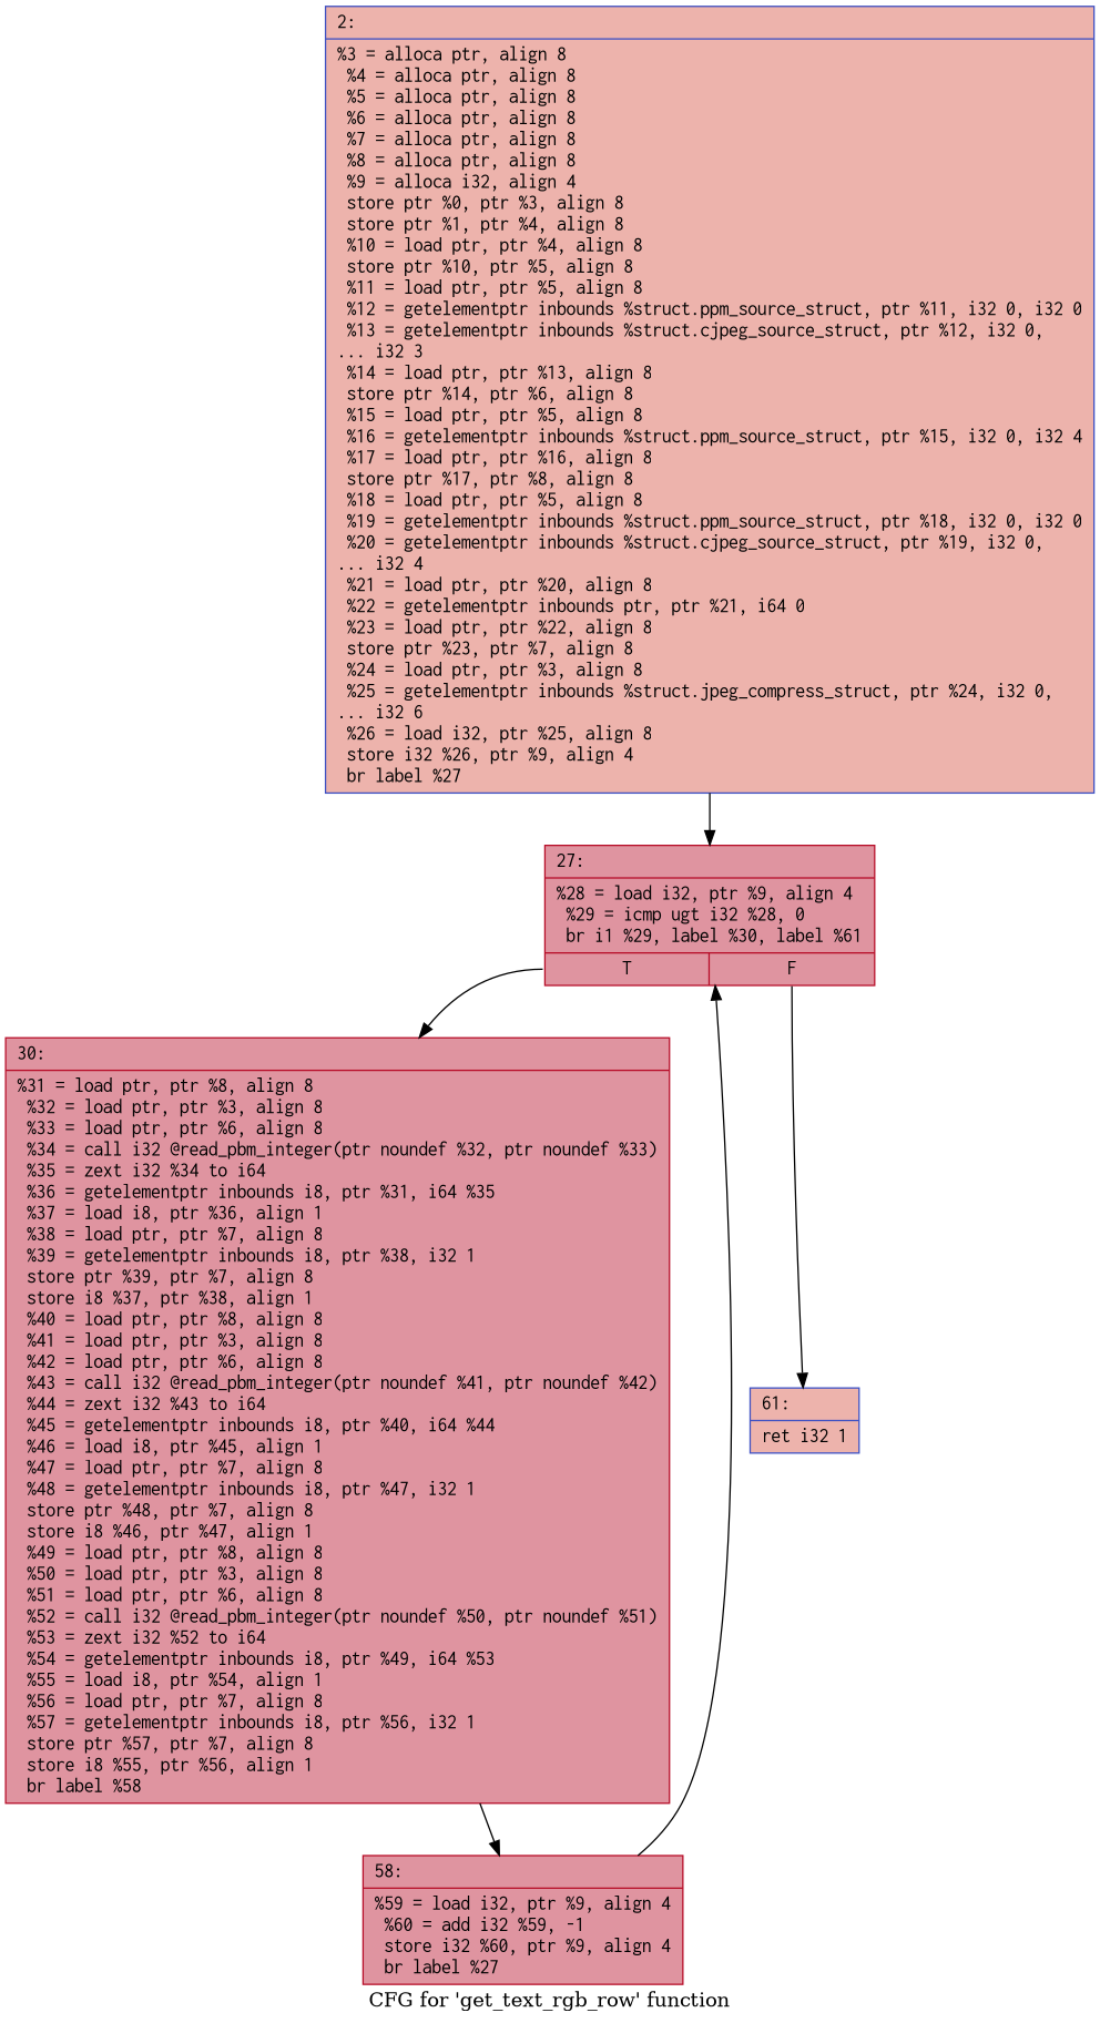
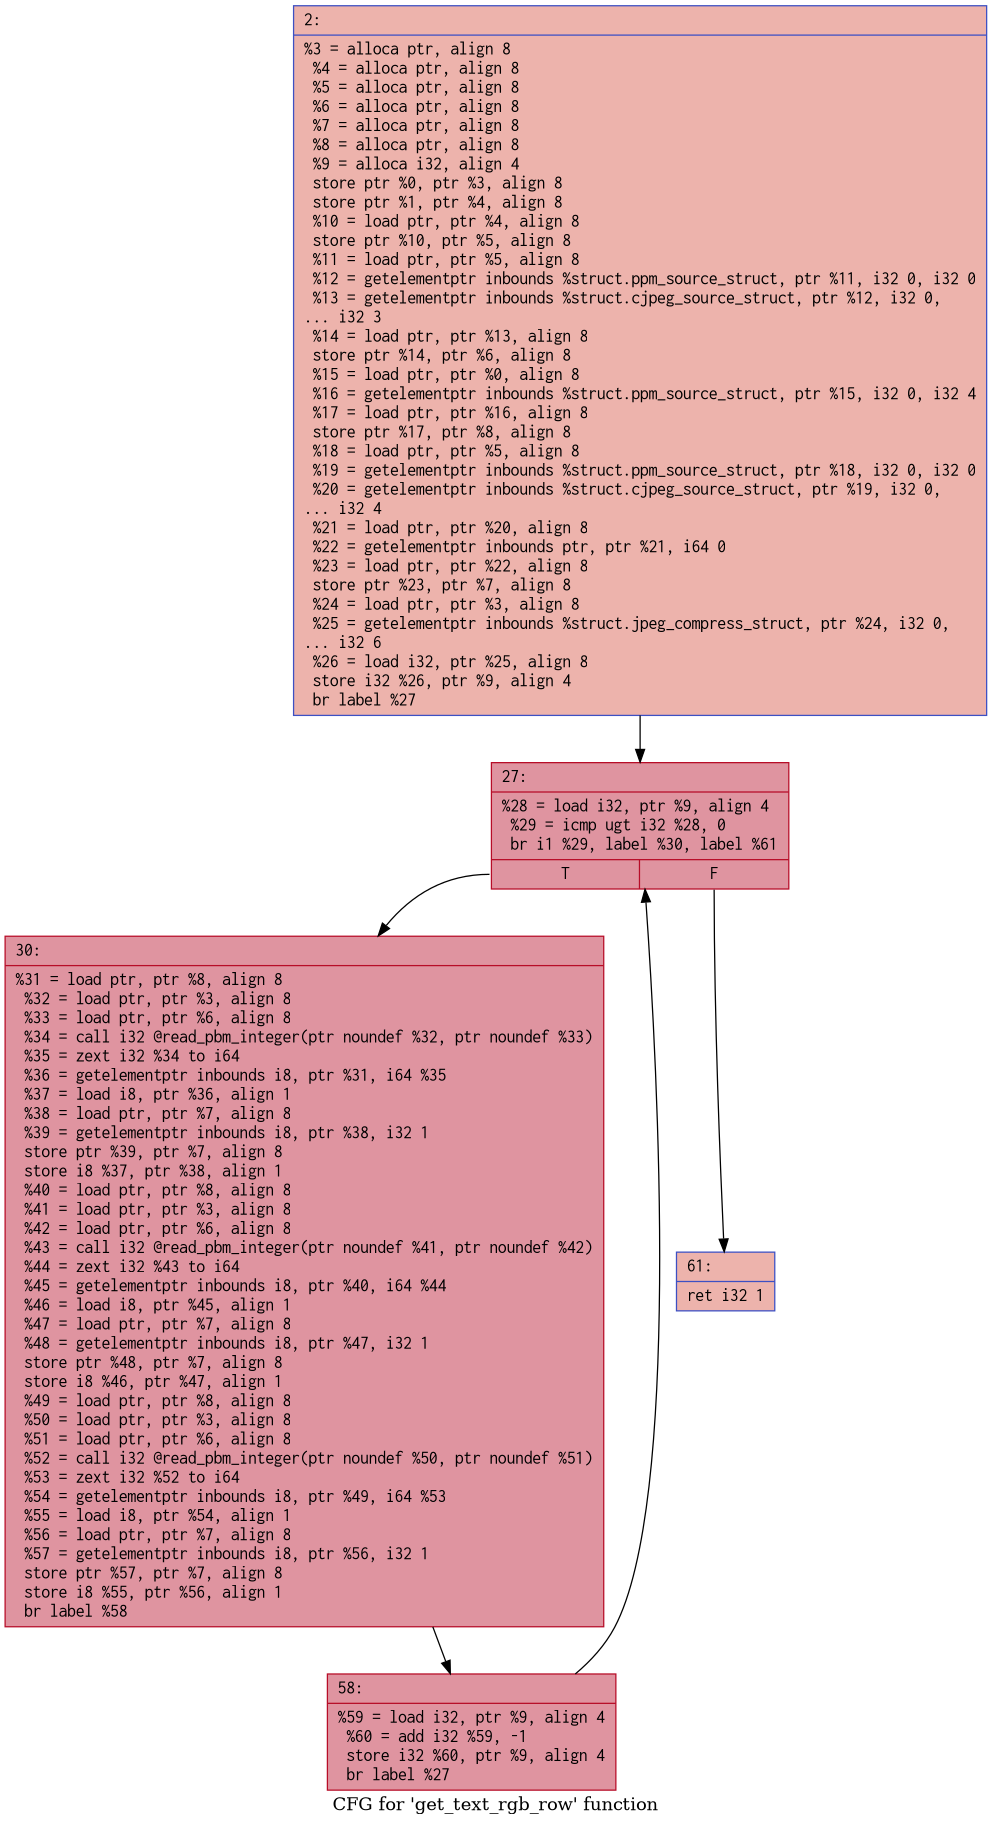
  digraph {
    label="CFG for 'get_text_rgb_row' function"
    node [color="#b70d28ff" fillcolor="#b70d2870" fontname=Courier shape=record style=filled]
-   n1 [color="#3d50c3ff" fillcolor="#d6524470" label="{2:\l|  %3 = alloca ptr, align 8\l  %4 = alloca ptr, align 8\l  %5 = alloca ptr, align 8\l  %6 = alloca ptr, align 8\l  %7 = alloca ptr, align 8\l  %8 = alloca ptr, align 8\l  %9 = alloca i32, align 4\l  store ptr %0, ptr %3, align 8\l  store ptr %1, ptr %4, align 8\l  %10 = load ptr, ptr %4, align 8\l  store ptr %10, ptr %5, align 8\l  %11 = load ptr, ptr %5, align 8\l  %12 = getelementptr inbounds %struct.ppm_source_struct, ptr %11, i32 0, i32 0\l  %13 = getelementptr inbounds %struct.cjpeg_source_struct, ptr %12, i32 0,\l... i32 3\l  %14 = load ptr, ptr %13, align 8\l  store ptr %14, ptr %6, align 8\l  %15 = load ptr, ptr %5, align 8\l  %16 = getelementptr inbounds %struct.ppm_source_struct, ptr %15, i32 0, i32 4\l  %17 = load ptr, ptr %16, align 8\l  store ptr %17, ptr %8, align 8\l  %18 = load ptr, ptr %5, align 8\l  %19 = getelementptr inbounds %struct.ppm_source_struct, ptr %18, i32 0, i32 0\l  %20 = getelementptr inbounds %struct.cjpeg_source_struct, ptr %19, i32 0,\l... i32 4\l  %21 = load ptr, ptr %20, align 8\l  %22 = getelementptr inbounds ptr, ptr %21, i64 0\l  %23 = load ptr, ptr %22, align 8\l  store ptr %23, ptr %7, align 8\l  %24 = load ptr, ptr %3, align 8\l  %25 = getelementptr inbounds %struct.jpeg_compress_struct, ptr %24, i32 0,\l... i32 6\l  %26 = load i32, ptr %25, align 8\l  store i32 %26, ptr %9, align 4\l  br label %27\l}"]
+   n1 [color="#3d50c3ff" fillcolor="#d6524470" label="{2:\l|  %3 = alloca ptr, align 8\l  %4 = alloca ptr, align 8\l  %5 = alloca ptr, align 8\l  %6 = alloca ptr, align 8\l  %7 = alloca ptr, align 8\l  %8 = alloca ptr, align 8\l  %9 = alloca i32, align 4\l  store ptr %0, ptr %3, align 8\l  store ptr %1, ptr %4, align 8\l  %10 = load ptr, ptr %4, align 8\l  store ptr %10, ptr %5, align 8\l  %11 = load ptr, ptr %5, align 8\l  %12 = getelementptr inbounds %struct.ppm_source_struct, ptr %11, i32 0, i32 0\l  %13 = getelementptr inbounds %struct.cjpeg_source_struct, ptr %12, i32 0,\l... i32 3\l  %14 = load ptr, ptr %13, align 8\l  store ptr %14, ptr %6, align 8\l  %15 = load ptr, ptr %0, align 8\l  %16 = getelementptr inbounds %struct.ppm_source_struct, ptr %15, i32 0, i32 4\l  %17 = load ptr, ptr %16, align 8\l  store ptr %17, ptr %8, align 8\l  %18 = load ptr, ptr %5, align 8\l  %19 = getelementptr inbounds %struct.ppm_source_struct, ptr %18, i32 0, i32 0\l  %20 = getelementptr inbounds %struct.cjpeg_source_struct, ptr %19, i32 0,\l... i32 4\l  %21 = load ptr, ptr %20, align 8\l  %22 = getelementptr inbounds ptr, ptr %21, i64 0\l  %23 = load ptr, ptr %22, align 8\l  store ptr %23, ptr %7, align 8\l  %24 = load ptr, ptr %3, align 8\l  %25 = getelementptr inbounds %struct.jpeg_compress_struct, ptr %24, i32 0,\l... i32 6\l  %26 = load i32, ptr %25, align 8\l  store i32 %26, ptr %9, align 4\l  br label %27\l}"]
    n2 [label="{27:\l|  %28 = load i32, ptr %9, align 4\l  %29 = icmp ugt i32 %28, 0\l  br i1 %29, label %30, label %61\l|{<s0>T|<s1>F}}"]
    n3 [label="{30:\l|  %31 = load ptr, ptr %8, align 8\l  %32 = load ptr, ptr %3, align 8\l  %33 = load ptr, ptr %6, align 8\l  %34 = call i32 @read_pbm_integer(ptr noundef %32, ptr noundef %33)\l  %35 = zext i32 %34 to i64\l  %36 = getelementptr inbounds i8, ptr %31, i64 %35\l  %37 = load i8, ptr %36, align 1\l  %38 = load ptr, ptr %7, align 8\l  %39 = getelementptr inbounds i8, ptr %38, i32 1\l  store ptr %39, ptr %7, align 8\l  store i8 %37, ptr %38, align 1\l  %40 = load ptr, ptr %8, align 8\l  %41 = load ptr, ptr %3, align 8\l  %42 = load ptr, ptr %6, align 8\l  %43 = call i32 @read_pbm_integer(ptr noundef %41, ptr noundef %42)\l  %44 = zext i32 %43 to i64\l  %45 = getelementptr inbounds i8, ptr %40, i64 %44\l  %46 = load i8, ptr %45, align 1\l  %47 = load ptr, ptr %7, align 8\l  %48 = getelementptr inbounds i8, ptr %47, i32 1\l  store ptr %48, ptr %7, align 8\l  store i8 %46, ptr %47, align 1\l  %49 = load ptr, ptr %8, align 8\l  %50 = load ptr, ptr %3, align 8\l  %51 = load ptr, ptr %6, align 8\l  %52 = call i32 @read_pbm_integer(ptr noundef %50, ptr noundef %51)\l  %53 = zext i32 %52 to i64\l  %54 = getelementptr inbounds i8, ptr %49, i64 %53\l  %55 = load i8, ptr %54, align 1\l  %56 = load ptr, ptr %7, align 8\l  %57 = getelementptr inbounds i8, ptr %56, i32 1\l  store ptr %57, ptr %7, align 8\l  store i8 %55, ptr %56, align 1\l  br label %58\l}"]
    n4 [color="#3d50c3ff" fillcolor="#d6524470" label="{61:\l|  ret i32 1\l}"]
    n5 [label="{58:\l|  %59 = load i32, ptr %9, align 4\l  %60 = add i32 %59, -1\l  store i32 %60, ptr %9, align 4\l  br label %27\l}"]
    n1 -> n2
    n2 -> n3 [tailport=s0]
    n2 -> n4 [tailport=s1]
    n3 -> n5
    n5 -> n2
  }
